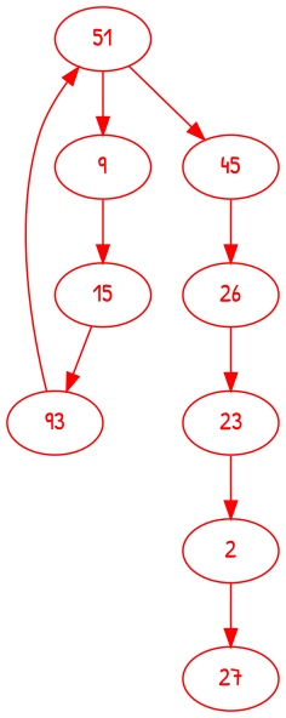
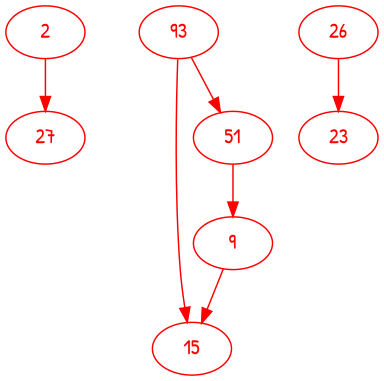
  digraph {
    fontname="Patrick Hand"
    node [color=red fontcolor=red fontname="Patrick Hand"]
    edge [color=red fontname="Patrick Hand"]
    n1 [label=2]
    27
    9
    15
    n5 [label=93]
    51
    n7 [label=26]
    23
-   45
    n1 -> 27
    9 -> 15
-   15 -> n5
+   n5 -> 15
    n5 -> 51
    51 -> 9
-   51 -> 45
    n7 -> 23
-   23 -> n1
-   45 -> n7
  }
